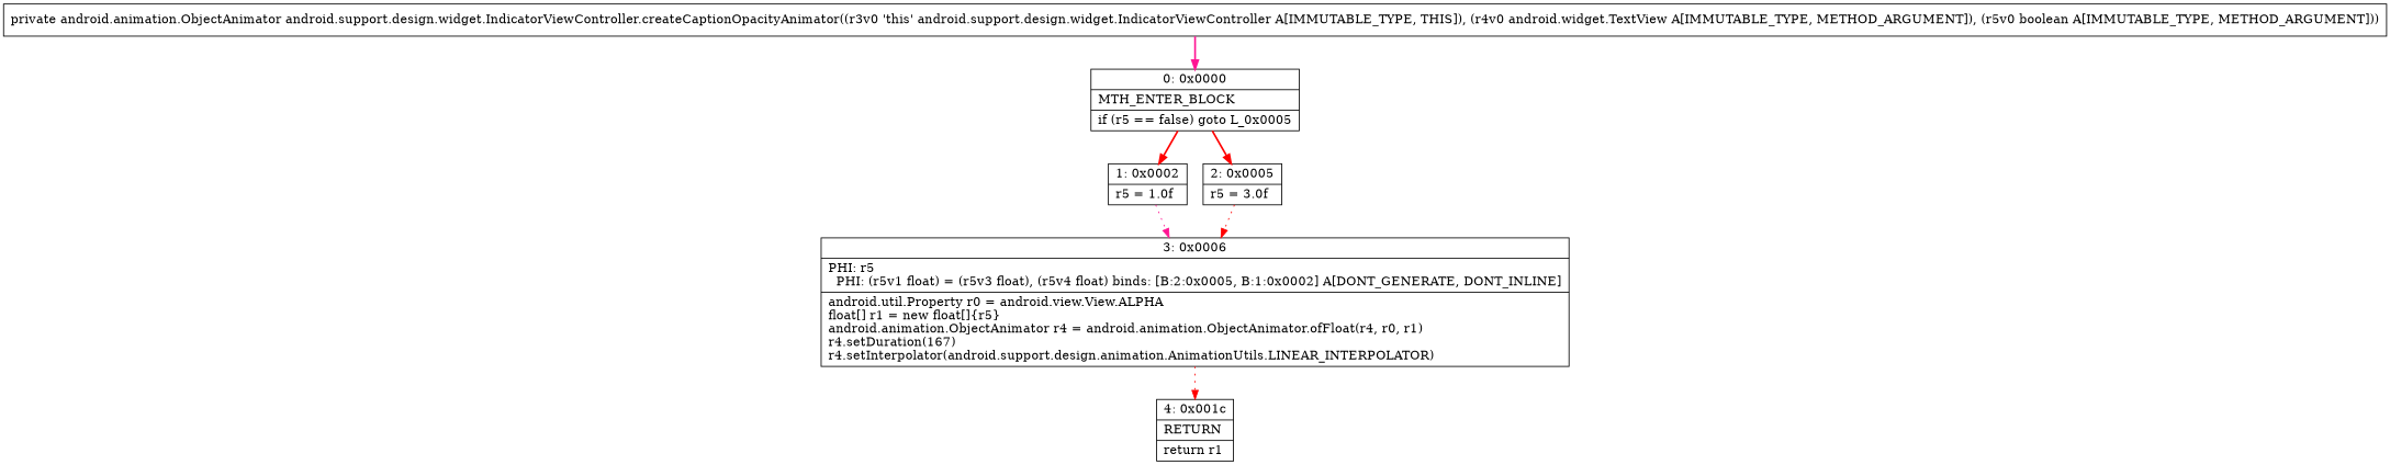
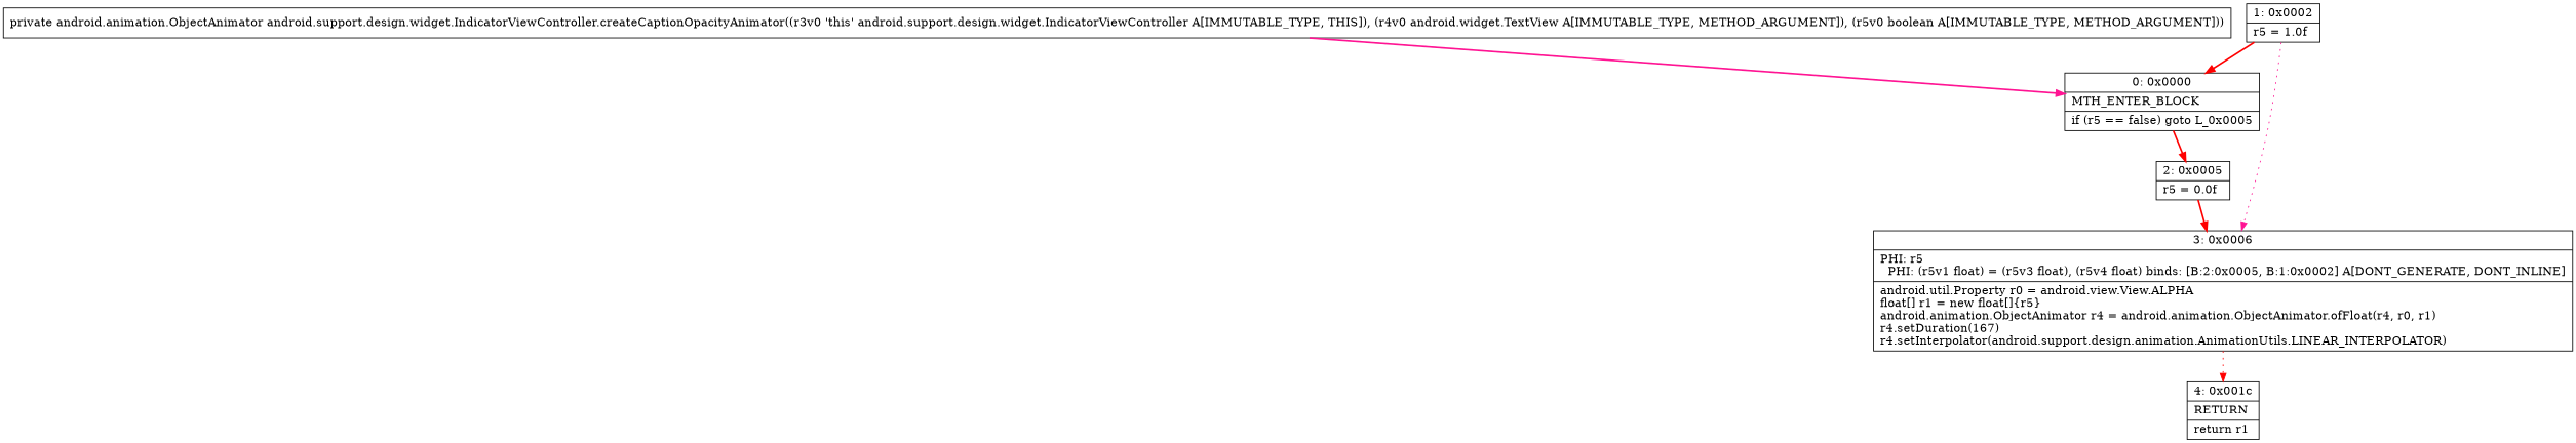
  digraph {
    node [shape=record]
    edge [color=red style=bold]
    n1 [label="{0\:\ 0x0000|MTH_ENTER_BLOCK\l|if (r5 == false) goto L_0x0005\l}"]
    n2 [label="{1\:\ 0x0002|r5 = 1.0f\l}"]
-   n3 [label="{2\:\ 0x0005|r5 = 3.0f\l}"]
+   n3 [label="{2\:\ 0x0005|r5 = 0.0f\l}"]
    n4 [label="{3\:\ 0x0006|PHI: r5 \l  PHI: (r5v1 float) = (r5v3 float), (r5v4 float) binds: [B:2:0x0005, B:1:0x0002] A[DONT_GENERATE, DONT_INLINE]\l|android.util.Property r0 = android.view.View.ALPHA\lfloat[] r1 = new float[]\{r5\}\landroid.animation.ObjectAnimator r4 = android.animation.ObjectAnimator.ofFloat(r4, r0, r1)\lr4.setDuration(167)\lr4.setInterpolator(android.support.design.animation.AnimationUtils.LINEAR_INTERPOLATOR)\l}"]
    n5 [label="{4\:\ 0x001c|RETURN\l|return r1\l}"]
    n6 [label="{private android.animation.ObjectAnimator android.support.design.widget.IndicatorViewController.createCaptionOpacityAnimator((r3v0 'this' android.support.design.widget.IndicatorViewController A[IMMUTABLE_TYPE, THIS]), (r4v0 android.widget.TextView A[IMMUTABLE_TYPE, METHOD_ARGUMENT]), (r5v0 boolean A[IMMUTABLE_TYPE, METHOD_ARGUMENT])) }"]
-   n1 -> n2
+   n2 -> n1
    n1 -> n3
    n2 -> n4 [color=deeppink style=dotted]
-   n3 -> n4 [style=dotted]
+   n3 -> n4
    n4 -> n5 [style=dotted]
    n6 -> n1 [color=deeppink]
  }
